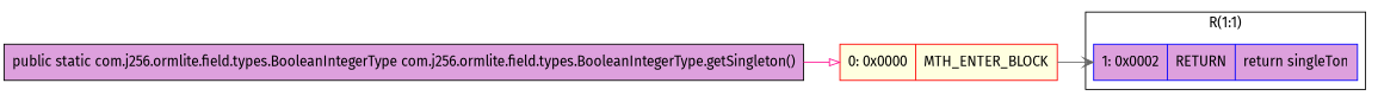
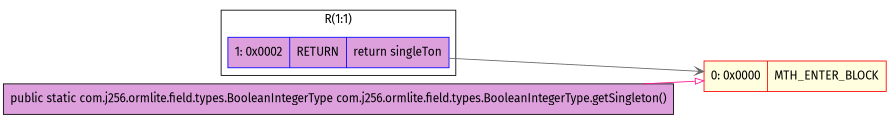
  digraph {
    rankdir=LR
    fontname="Fira Sans"
    node [shape=record style=filled fillcolor=plum fontname="Fira Sans"]
    edge [fontname="Fira Sans"]
    n1 [color=blue label="{1\:\ 0x0002|RETURN\l|return singleTon\l}"]
    n2 [color=red label="{0\:\ 0x0000|MTH_ENTER_BLOCK\l}" fillcolor=lightyellow]
    n3 [label="{public static com.j256.ormlite.field.types.BooleanIntegerType com.j256.ormlite.field.types.BooleanIntegerType.getSingleton() }"]
    subgraph cluster_1 {
      label="R(1:1)"
      n1
    }
-   n2 -> n1 [color=gray40 arrowhead=vee]
+   n1 -> n2 [color=gray40 arrowhead=vee]
    n3 -> n2 [color=deeppink arrowhead=onormal]
  }
